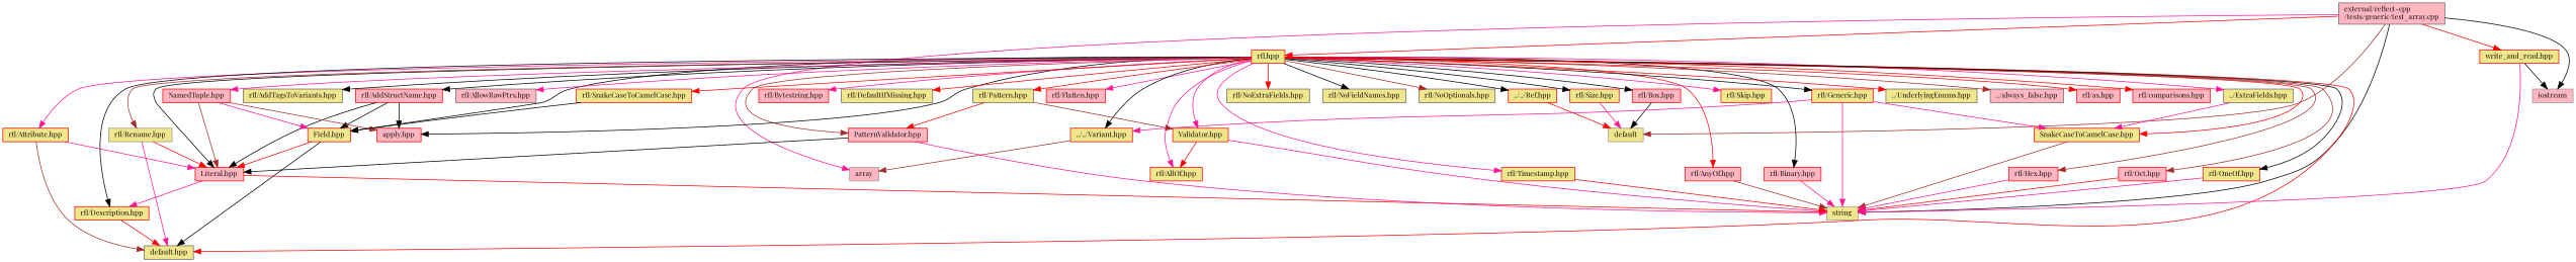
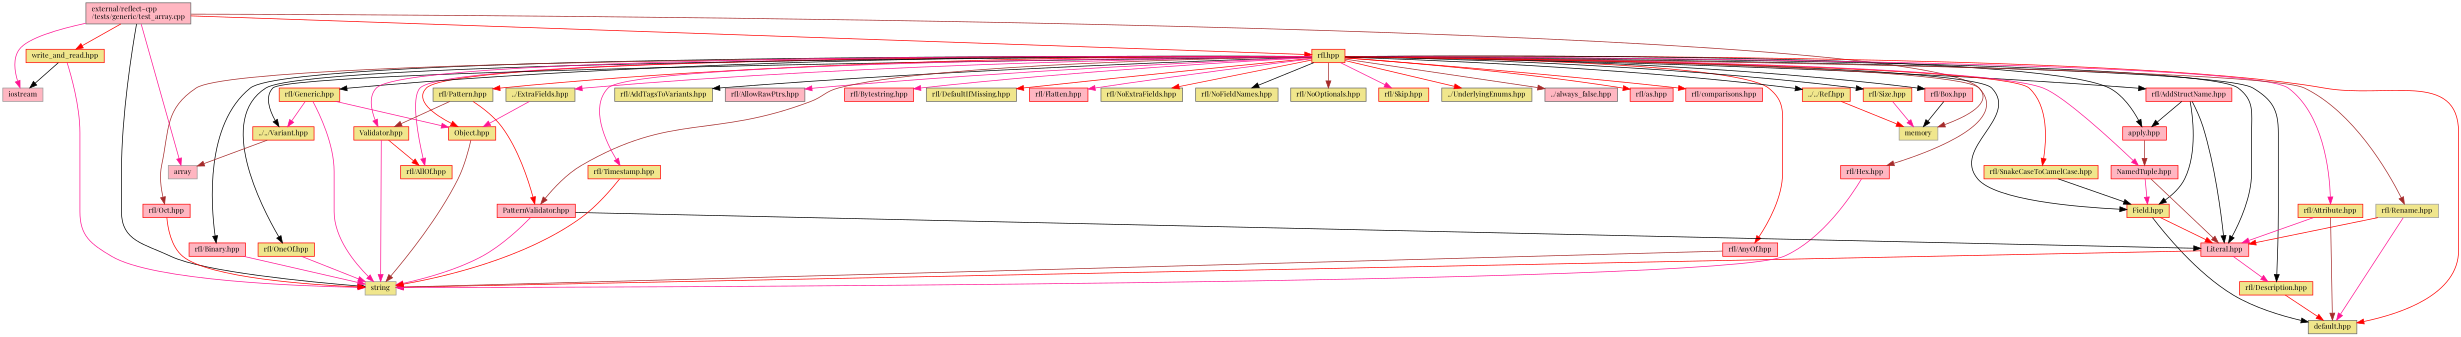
  digraph {
    fontname="Playfair Display"
    node [color=red fillcolor=khaki fontname="Playfair Display" fontsize=10 shape=box style=filled]
    edge [color=deeppink fontname="Playfair Display" fontsize=10 labelfontname=Helvetica labelfontsize=10 style=solid]
    n1 [color=gray40 fillcolor=lightpink fontcolor=black height=0.2 label="external/reflect-cpp\l/tests/generic/test_array.cpp" width=0.4]
    n2 [color=grey60 fillcolor=lightpink height=0.2 label=array width=0.4]
    n3 [color=grey60 fillcolor=lightpink height=0.2 label=iostream width=0.4]
-   n4 [color=grey60 height=0.2 label=default width=0.4]
+   n4 [color=grey60 height=0.2 label=memory width=0.4]
    n5 [height=0.2 label="rfl.hpp" width=0.4]
    n6 [color=grey60 height=0.2 label=string width=0.4]
    n7 [height=0.2 label="write_and_read.hpp" width=0.4]
    n8 [fillcolor=lightpink height=0.2 label="rfl/AddStructName.hpp" width=0.4]
    n9 [height=0.2 label="Field.hpp" width=0.4]
    n10 [fillcolor=lightpink height=0.2 label="Literal.hpp" width=0.4]
    n11 [color=grey40 height=0.2 label="default.hpp" width=0.4]
    n12 [fillcolor=lightpink height=0.2 label="apply.hpp" width=0.4]
    n13 [color=grey40 height=0.2 label="rfl/AddTagsToVariants.hpp" width=0.4]
    n14 [height=0.2 label="rfl/AllOf.hpp" width=0.4]
    n15 [color=grey40 fillcolor=lightpink height=0.2 label="rfl/AllowRawPtrs.hpp" width=0.4]
    n16 [fillcolor=lightpink height=0.2 label="rfl/AnyOf.hpp" width=0.4]
    n17 [height=0.2 label="rfl/Attribute.hpp" width=0.4]
    n18 [fillcolor=lightpink height=0.2 label="rfl/Binary.hpp" width=0.4]
    n19 [fillcolor=lightpink height=0.2 label="rfl/Box.hpp" width=0.4]
    n20 [fillcolor=lightpink height=0.2 label="rfl/Bytestring.hpp" width=0.4]
    n21 [color=grey40 height=0.2 label="rfl/DefaultIfMissing.hpp" width=0.4]
    n22 [height=0.2 label="rfl/Description.hpp" width=0.4]
    n23 [color=grey40 height=0.2 label="../ExtraFields.hpp" width=0.4]
-   n24 [height=0.2 label="SnakeCaseToCamelCase.hpp" width=0.4]
+   n24 [height=0.2 label="Object.hpp" width=0.4]
    n25 [fillcolor=lightpink height=0.2 label="rfl/Flatten.hpp" width=0.4]
    n26 [height=0.2 label="rfl/Generic.hpp" width=0.4]
    n27 [height=0.2 label="../../Variant.hpp" width=0.4]
    n28 [fillcolor=lightpink height=0.2 label="rfl/Hex.hpp" width=0.4]
    n29 [fillcolor=lightpink height=0.2 label="NamedTuple.hpp" width=0.4]
    n30 [color=grey40 height=0.2 label="rfl/NoExtraFields.hpp" width=0.4]
    n31 [color=grey40 height=0.2 label="rfl/NoFieldNames.hpp" width=0.4]
    n32 [color=grey40 height=0.2 label="rfl/NoOptionals.hpp" width=0.4]
    n33 [fillcolor=lightpink height=0.2 label="rfl/Oct.hpp" width=0.4]
    n34 [height=0.2 label="rfl/OneOf.hpp" width=0.4]
    n35 [color=grey40 height=0.2 label="rfl/Pattern.hpp" width=0.4]
    n36 [fillcolor=lightpink height=0.2 label="PatternValidator.hpp" width=0.4]
    n37 [height=0.2 label="Validator.hpp" width=0.4]
    n38 [height=0.2 label="../../Ref.hpp" width=0.4]
    n39 [color=grey60 height=0.2 label="rfl/Rename.hpp" width=0.4]
    n40 [height=0.2 label="rfl/Size.hpp" width=0.4]
    n41 [height=0.2 label="rfl/Skip.hpp" width=0.4]
    n42 [height=0.2 label="rfl/SnakeCaseToCamelCase.hpp" width=0.4]
    n43 [height=0.2 label="rfl/Timestamp.hpp" width=0.4]
    n44 [color=grey40 height=0.2 label="../UnderlyingEnums.hpp" width=0.4]
    n45 [color=grey40 fillcolor=lightpink height=0.2 label="../always_false.hpp" width=0.4]
    n46 [fillcolor=lightpink height=0.2 label="rfl/as.hpp" width=0.4]
    n47 [fillcolor=lightpink height=0.2 label="rfl/comparisons.hpp" width=0.4]
    n1 -> n2
-   n1 -> n3 [color=black]
+   n1 -> n3
    n1 -> n4 [color=brown]
    n1 -> n5 [color=red]
    n1 -> n6 [color=black]
    n1 -> n7 [color=red]
    n5 -> n8 [color=black]
    n5 -> n9 [color=black]
    n5 -> n10 [color=black]
    n5 -> n11 [color=red]
    n5 -> n12 [color=black]
    n5 -> n13 [color=black]
    n5 -> n14
    n5 -> n15
    n5 -> n16 [color=red]
    n5 -> n17
    n5 -> n18 [color=black]
    n5 -> n19 [color=black]
    n5 -> n20
    n5 -> n21 [color=red]
    n5 -> n22 [color=black]
    n5 -> n23
    n5 -> n24 [color=red]
    n5 -> n25
    n5 -> n26 [color=black]
    n5 -> n27 [color=black]
    n5 -> n28 [color=brown]
    n5 -> n29
    n5 -> n30 [color=red]
    n5 -> n31 [color=black]
    n5 -> n32 [color=brown]
    n5 -> n33 [color=brown]
    n5 -> n34 [color=black]
    n5 -> n35 [color=red]
    n5 -> n36 [color=brown]
    n5 -> n37
    n5 -> n38 [color=black]
    n5 -> n39 [color=brown]
    n5 -> n40 [color=black]
    n5 -> n41
    n5 -> n42 [color=red]
    n5 -> n43
    n5 -> n44 [color=red]
    n5 -> n45 [color=brown]
    n5 -> n46 [color=red]
    n5 -> n47 [color=red]
    n7 -> n3 [color=black]
    n7 -> n6
    n8 -> n9 [color=black]
    n8 -> n10 [color=black]
    n8 -> n12 [color=black]
    n9 -> n10 [color=red]
    n9 -> n11 [color=black]
    n10 -> n6 [color=red]
    n10 -> n22
    n16 -> n6 [color=brown]
    n17 -> n10
    n17 -> n11 [color=brown]
    n18 -> n6
    n19 -> n4 [color=black]
    n22 -> n11 [color=red]
    n23 -> n24
    n24 -> n6 [color=brown]
    n26 -> n6
    n26 -> n24
    n26 -> n27
    n27 -> n2 [color=brown]
    n28 -> n6
    n29 -> n9
    n29 -> n10 [color=brown]
-   n29 -> n12 [color=brown]
+   n12 -> n29 [color=brown]
    n33 -> n6 [color=red]
    n34 -> n6
    n35 -> n36 [color=red]
    n35 -> n37 [color=brown]
    n36 -> n6
    n36 -> n10 [color=black]
    n37 -> n6
    n37 -> n14 [color=red]
    n38 -> n4 [color=red]
    n39 -> n10 [color=red]
    n39 -> n11
    n40 -> n4
    n42 -> n9 [color=black]
    n43 -> n6 [color=red]
  }
